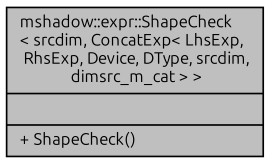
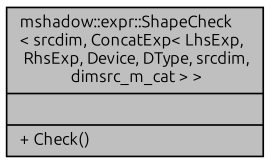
  digraph {
    fontname=Ubuntu
-   n1 [color=black fillcolor=grey75 fontcolor=black fontname=Ubuntu fontsize=10 height=0.2 label="{mshadow::expr::ShapeCheck\l\< srcdim, ConcatExp\< LhsExp,\l RhsExp, Device, DType, srcdim,\l dimsrc_m_cat \> \>\n||+ ShapeCheck()\l}" shape=record style=filled width=0.4]
+   n1 [color=black fillcolor=grey75 fontcolor=black fontname=Ubuntu fontsize=10 height=0.2 label="{mshadow::expr::ShapeCheck\l\< srcdim, ConcatExp\< LhsExp,\l RhsExp, Device, DType, srcdim,\l dimsrc_m_cat \> \>\n||+ Check()\l}" shape=record style=filled width=0.4]
  }
